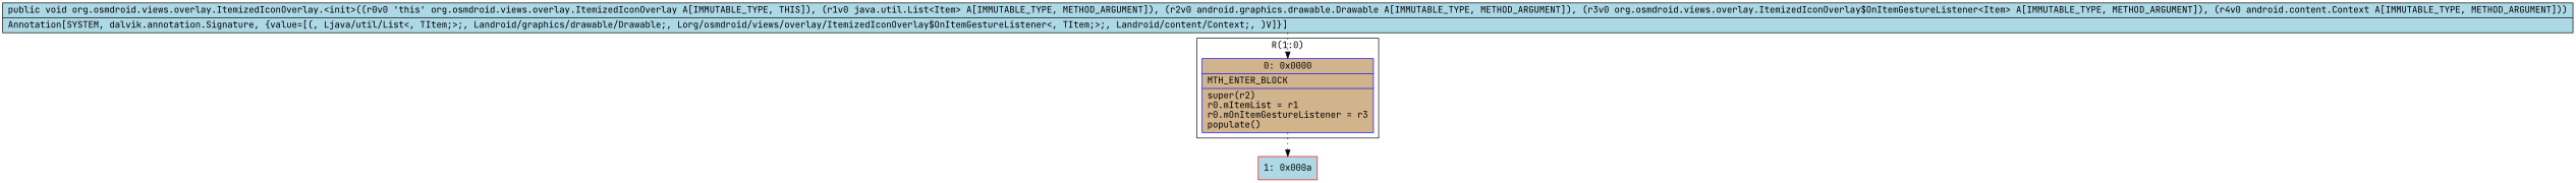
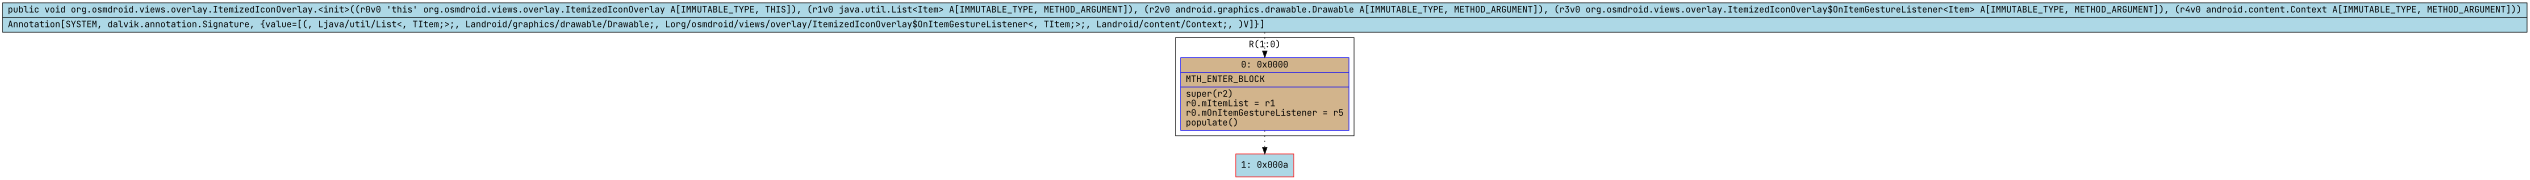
  digraph {
    fontname="JetBrains Mono"
    node [shape=record style=filled fillcolor=lightblue fontname="JetBrains Mono"]
    edge [style=dotted fontname="JetBrains Mono"]
-   n1 [color=blue label="{0\:\ 0x0000|MTH_ENTER_BLOCK\l|super(r2)\lr0.mItemList = r1\lr0.mOnItemGestureListener = r3\lpopulate()\l}" fillcolor=tan]
+   n1 [color=blue label="{0\:\ 0x0000|MTH_ENTER_BLOCK\l|super(r2)\lr0.mItemList = r1\lr0.mOnItemGestureListener = r5\lpopulate()\l}" fillcolor=tan]
    n2 [color=red label="{1\:\ 0x000a}"]
    n3 [label="{public void org.osmdroid.views.overlay.ItemizedIconOverlay.\<init\>((r0v0 'this' org.osmdroid.views.overlay.ItemizedIconOverlay A[IMMUTABLE_TYPE, THIS]), (r1v0 java.util.List\<Item\> A[IMMUTABLE_TYPE, METHOD_ARGUMENT]), (r2v0 android.graphics.drawable.Drawable A[IMMUTABLE_TYPE, METHOD_ARGUMENT]), (r3v0 org.osmdroid.views.overlay.ItemizedIconOverlay$OnItemGestureListener\<Item\> A[IMMUTABLE_TYPE, METHOD_ARGUMENT]), (r4v0 android.content.Context A[IMMUTABLE_TYPE, METHOD_ARGUMENT]))  | Annotation[SYSTEM, dalvik.annotation.Signature, \{value=[(, Ljava\/util\/List\<, TItem;\>;, Landroid\/graphics\/drawable\/Drawable;, Lorg\/osmdroid\/views\/overlay\/ItemizedIconOverlay$OnItemGestureListener\<, TItem;\>;, Landroid\/content\/Context;, )V]\}]\l}"]
    subgraph cluster_1 {
      label="R(1:0)"
      n1
    }
    n1 -> n2
    n3 -> n1
  }
